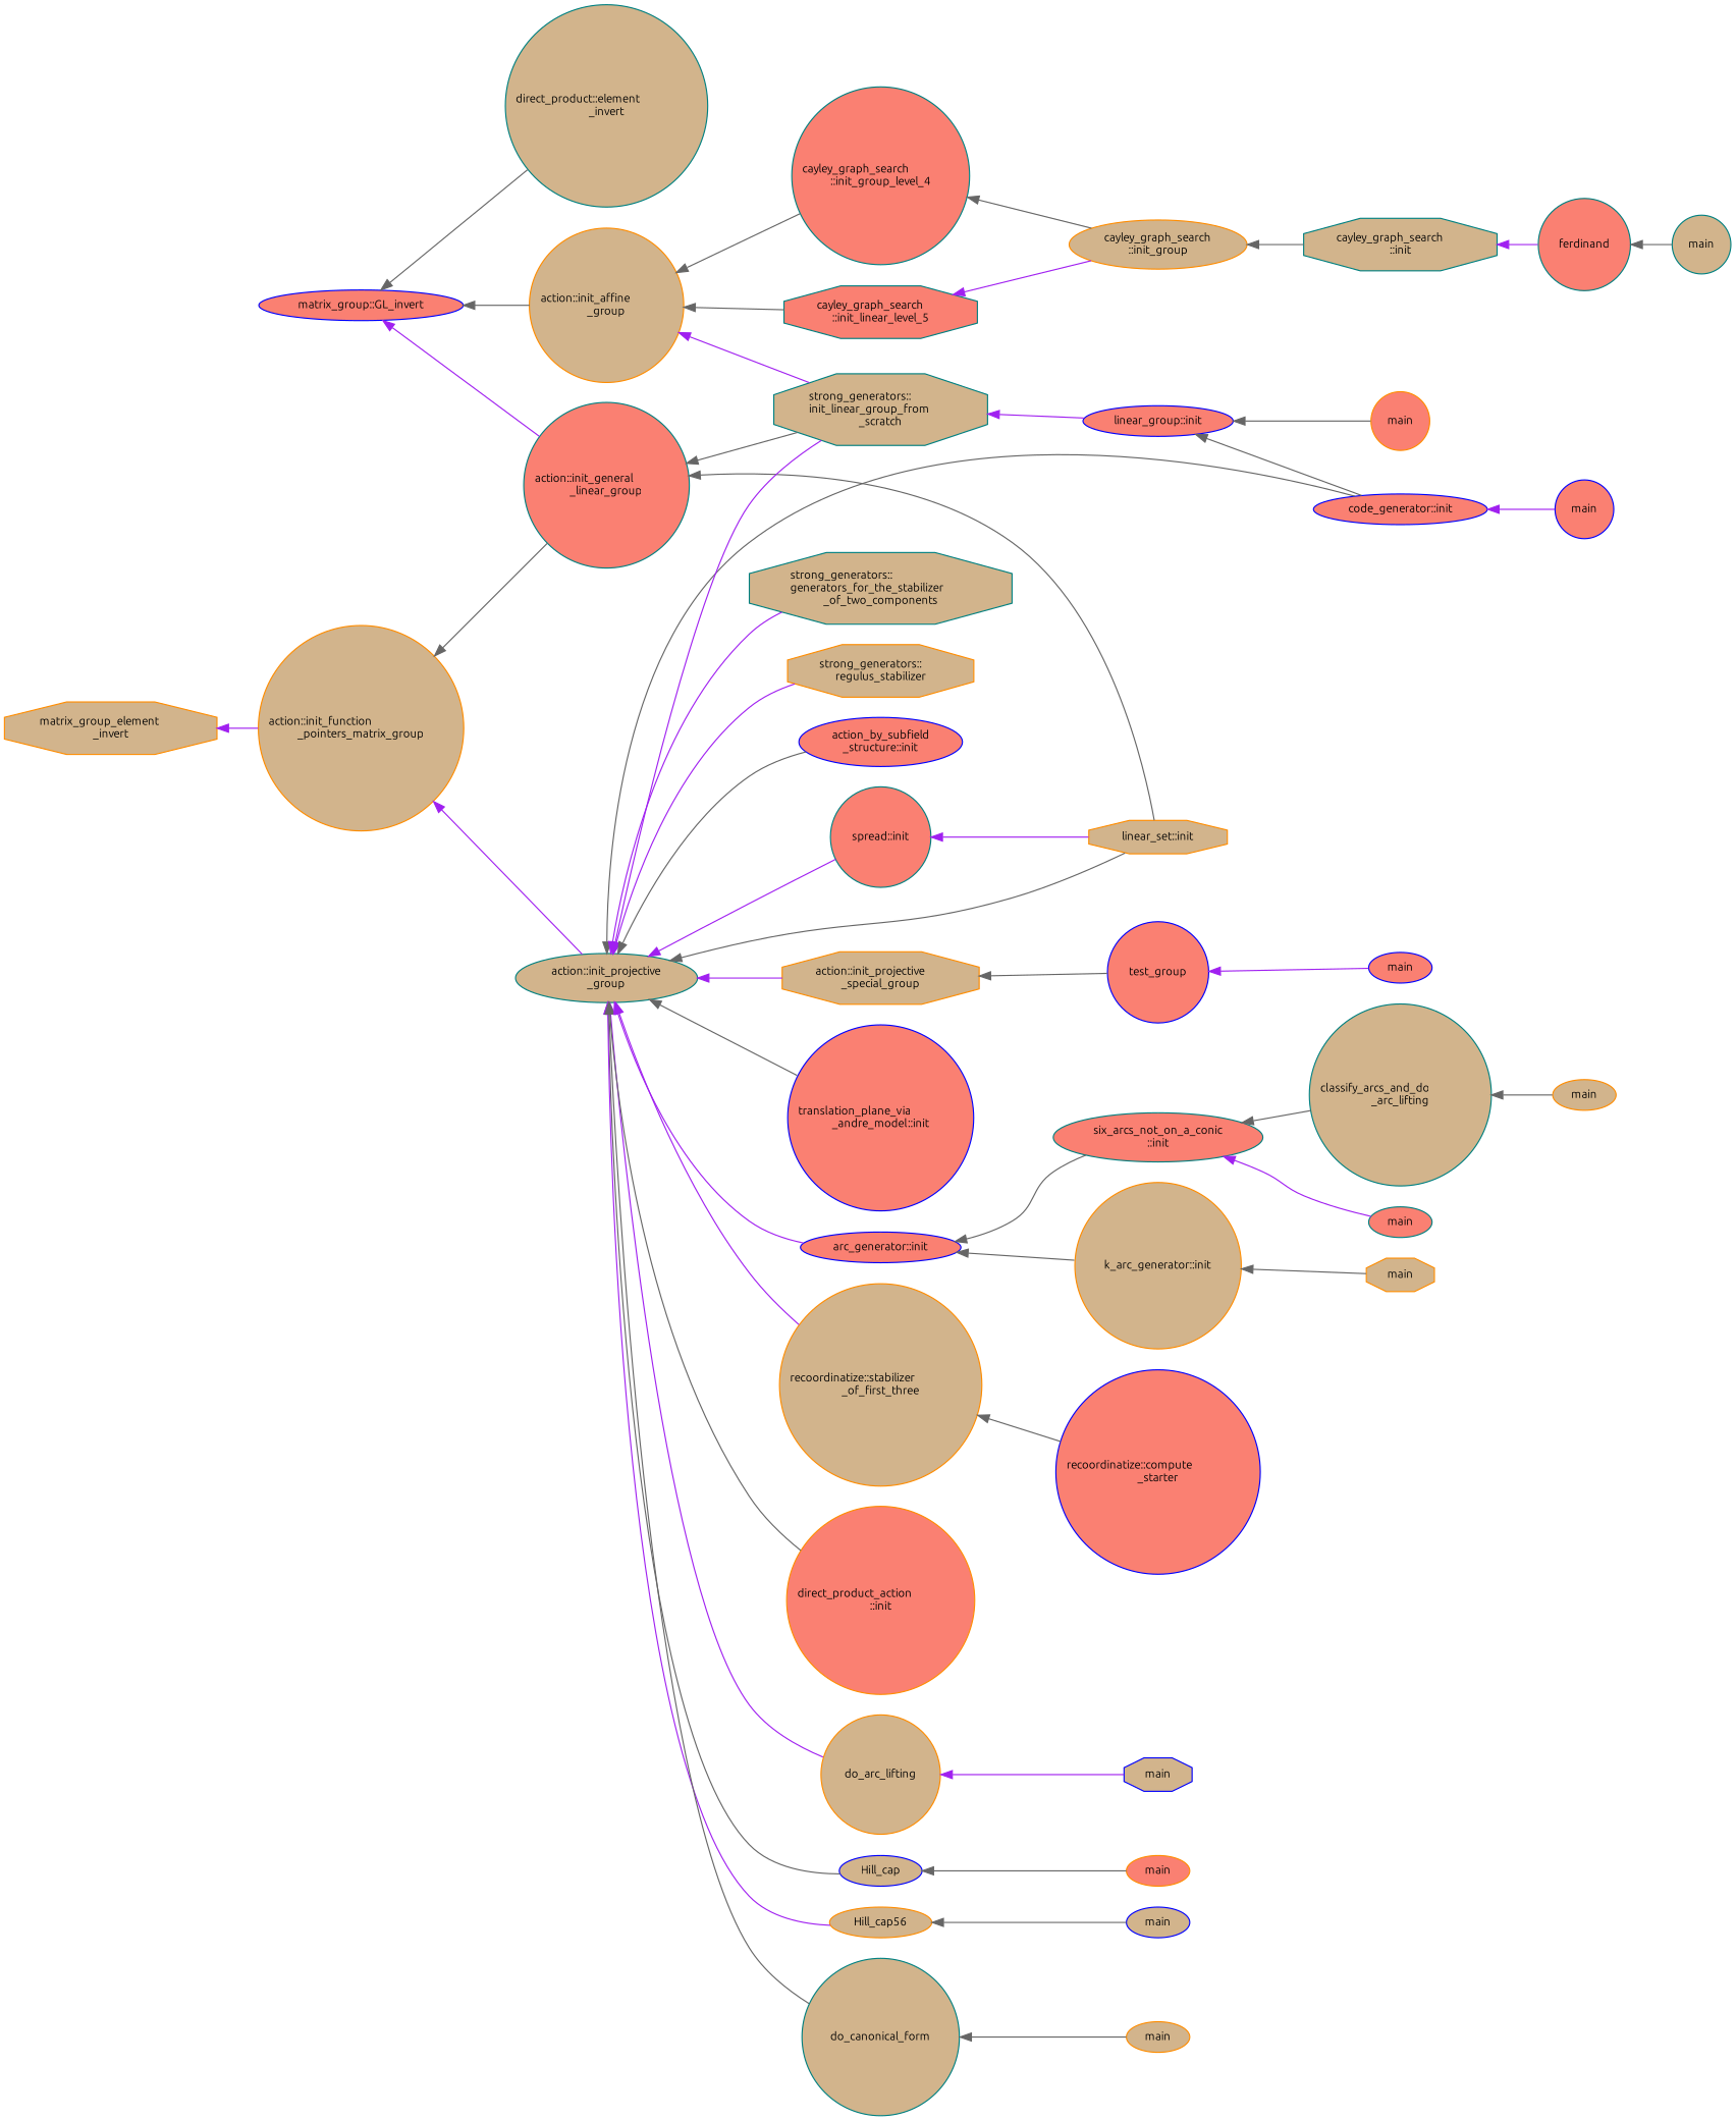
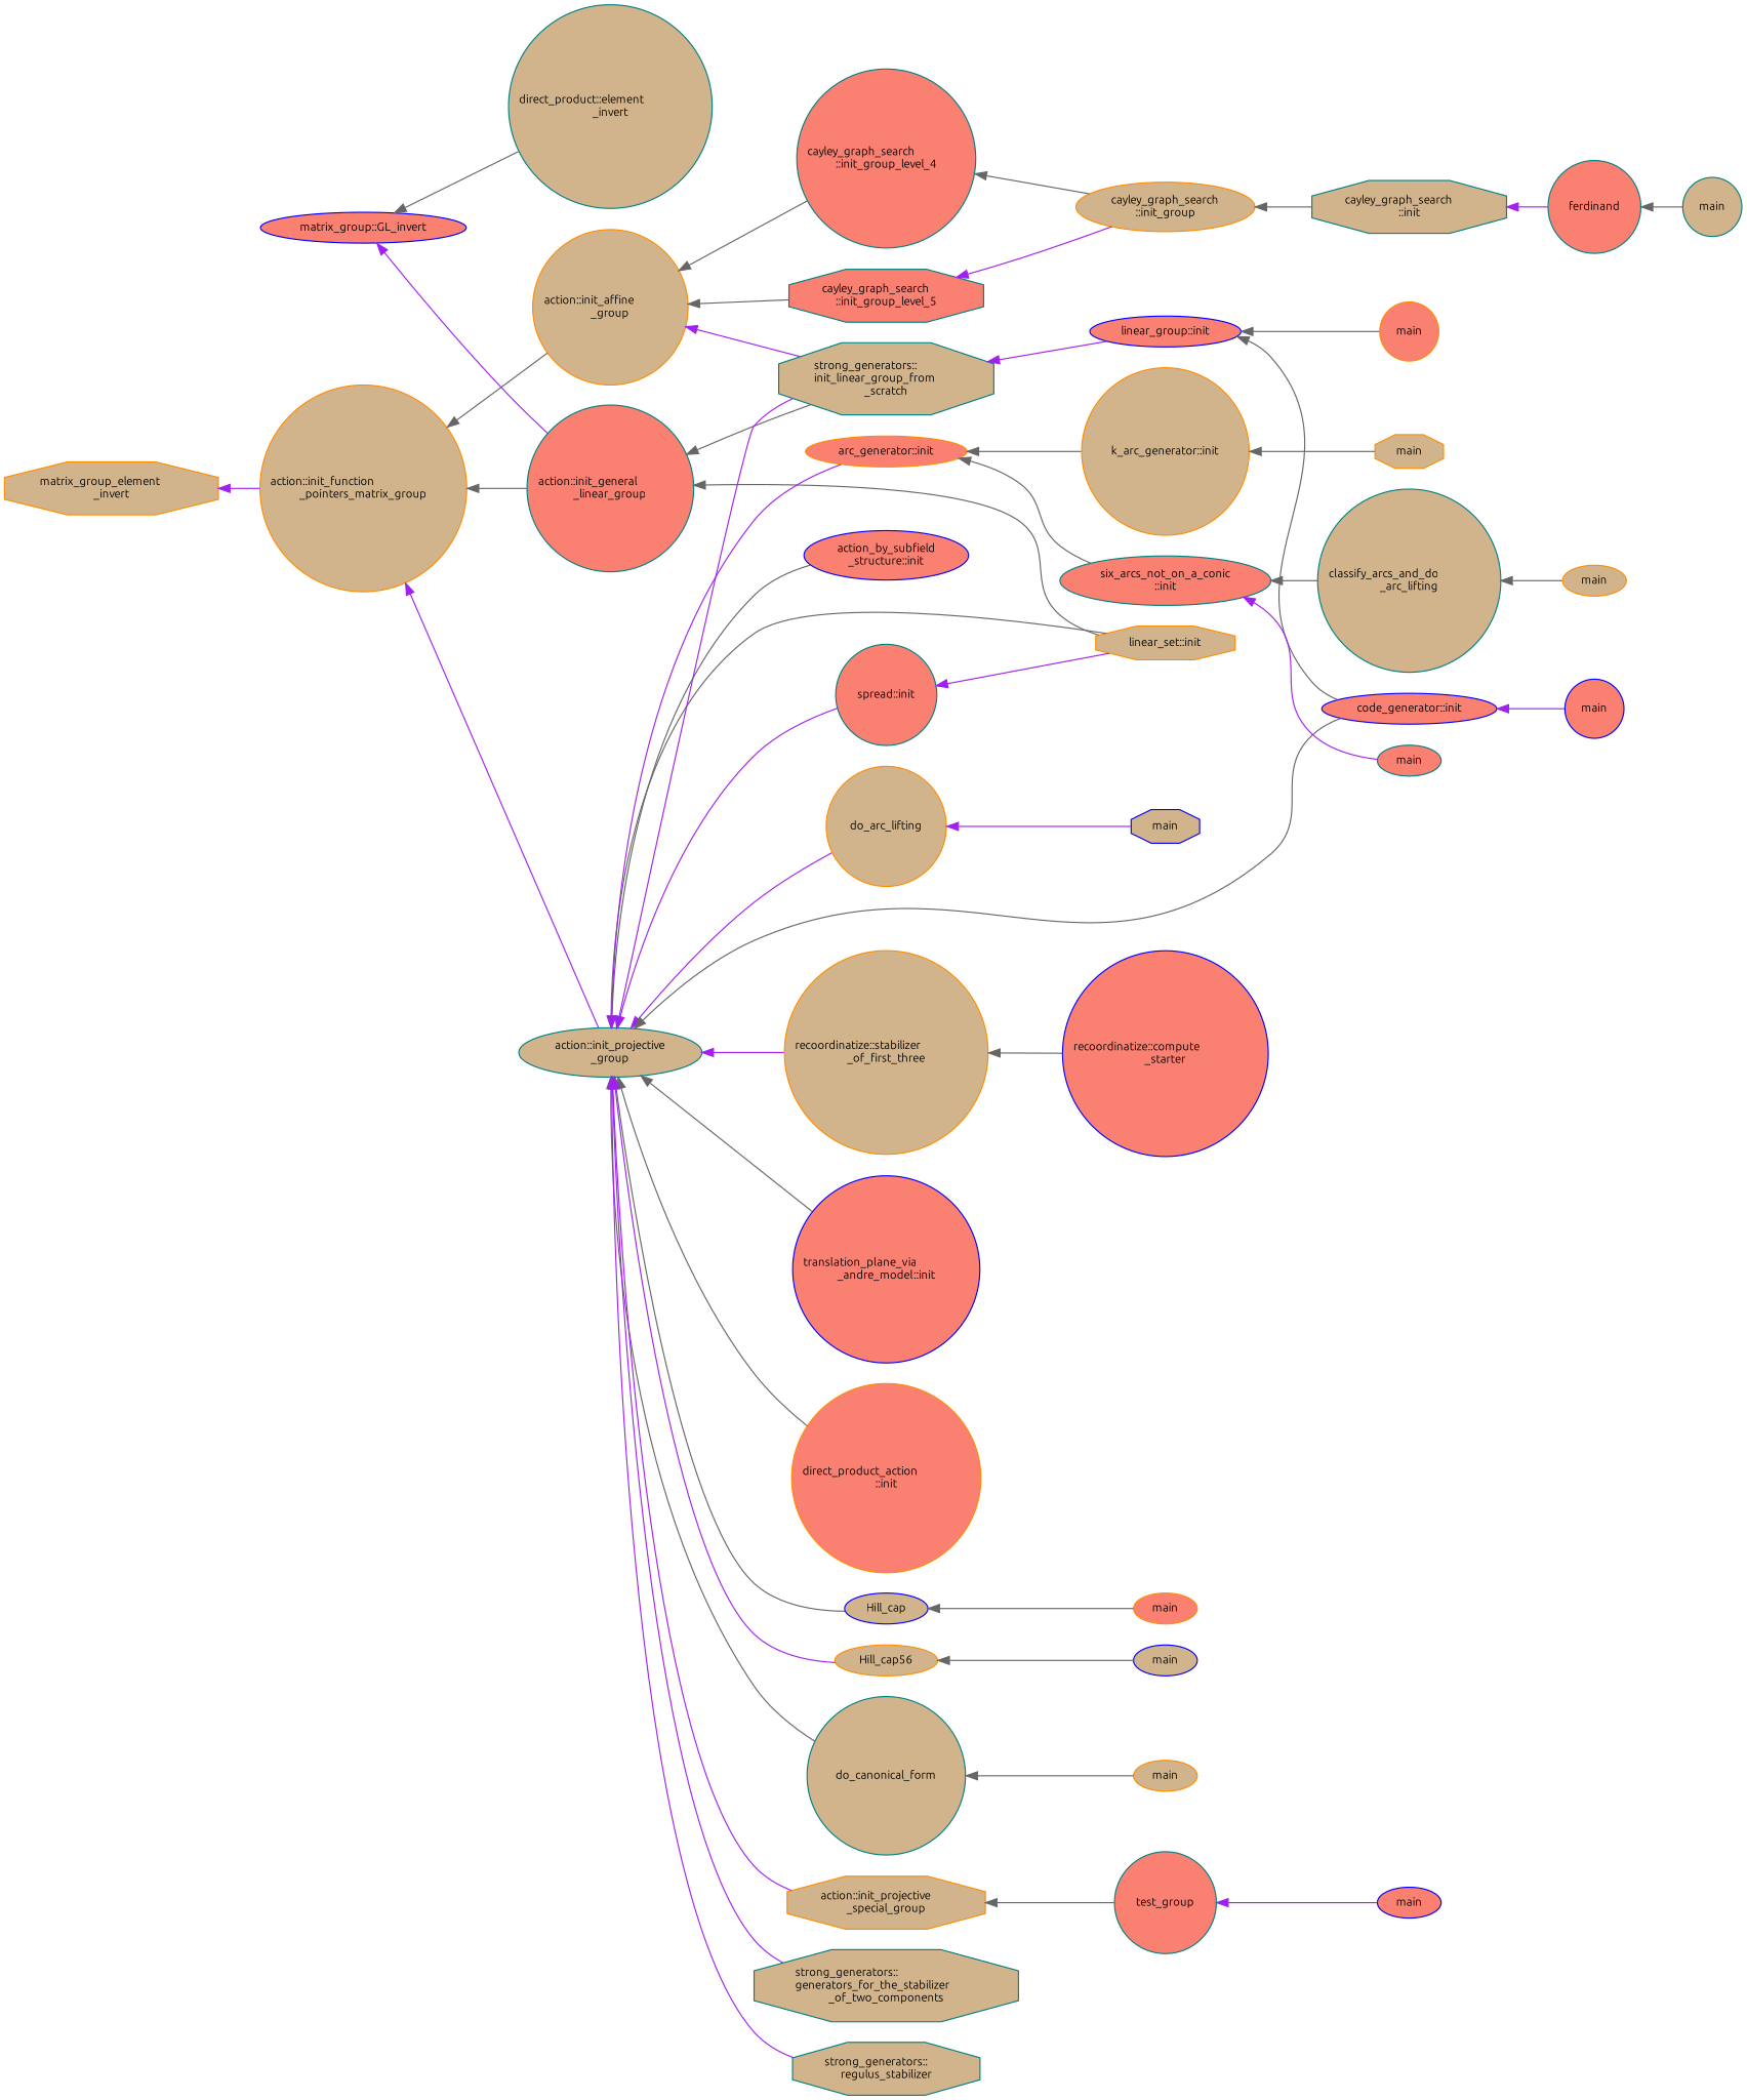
  digraph {
    fontname=Ubuntu
    rankdir=LR
    node [color=teal fillcolor=tan fontname=Ubuntu fontsize=10 shape=circle style=filled]
    edge [color=gray40 dir=back fontname=Ubuntu fontsize=10 labelfontname=Helvetica labelfontsize=10 style=solid]
    n1 [color=blue fillcolor=salmon fontcolor=black height=0.2 label="matrix_group::GL_invert" shape=ellipse width=0.4]
    n2 [height=0.2 label="direct_product::element\l_invert" width=0.4]
    n3 [fillcolor=salmon height=0.2 label="action::init_general\l_linear_group" width=0.4]
    n4 [color=darkorange height=0.2 label="matrix_group_element\l_invert" shape=octagon width=0.4]
    n5 [color=darkorange height=0.2 label="action::init_function\l_pointers_matrix_group" width=0.4]
    n6 [height=0.2 label="action::init_projective\l_group" shape=ellipse width=0.4]
    n7 [color=darkorange height=0.2 label="action::init_affine\l_group" width=0.4]
    n8 [color=darkorange height=0.2 label=do_arc_lifting width=0.4]
    n9 [color=blue fillcolor=salmon height=0.2 label="code_generator::init" shape=ellipse width=0.4]
    n10 [color=darkorange fillcolor=salmon height=0.2 label="direct_product_action\l::init" width=0.4]
    n11 [color=blue height=0.2 label=Hill_cap shape=ellipse width=0.4]
    n12 [color=darkorange height=0.2 label="linear_set::init" shape=octagon width=0.4]
    n13 [color=darkorange height=0.2 label=Hill_cap56 shape=ellipse width=0.4]
    n14 [height=0.2 label=do_canonical_form width=0.4]
    n15 [color=darkorange height=0.2 label="action::init_projective\l_special_group" shape=octagon width=0.4]
    n16 [height=0.2 label="strong_generators::\linit_linear_group_from\l_scratch" shape=octagon width=0.4]
    n17 [height=0.2 label="strong_generators::\lgenerators_for_the_stabilizer\l_of_two_components" shape=octagon width=0.4]
-   n18 [color=darkorange height=0.2 label="strong_generators::\lregulus_stabilizer" shape=octagon width=0.4]
+   n18 [height=0.2 label="strong_generators::\lregulus_stabilizer" shape=octagon width=0.4]
    n19 [color=blue fillcolor=salmon height=0.2 label="action_by_subfield\l_structure::init" shape=ellipse width=0.4]
-   n20 [color=blue fillcolor=salmon height=0.2 label="arc_generator::init" shape=ellipse width=0.4]
+   n20 [color=darkorange fillcolor=salmon height=0.2 label="arc_generator::init" shape=ellipse width=0.4]
    n21 [color=darkorange height=0.2 label="recoordinatize::stabilizer\l_of_first_three" width=0.4]
    n22 [fillcolor=salmon height=0.2 label="spread::init" width=0.4]
    n23 [color=blue fillcolor=salmon height=0.2 label="translation_plane_via\l_andre_model::init" width=0.4]
    n24 [fillcolor=salmon height=0.2 label="cayley_graph_search\l::init_group_level_4" width=0.4]
-   n25 [fillcolor=salmon height=0.2 label="cayley_graph_search\l::init_linear_level_5" shape=octagon width=0.4]
+   n25 [fillcolor=salmon height=0.2 label="cayley_graph_search\l::init_group_level_5" shape=octagon width=0.4]
    n26 [color=blue height=0.2 label=main shape=octagon width=0.4]
    n27 [color=blue fillcolor=salmon height=0.2 label=main width=0.4]
    n28 [color=darkorange fillcolor=salmon height=0.2 label=main shape=ellipse width=0.4]
    n29 [color=blue height=0.2 label=main shape=ellipse width=0.4]
    n30 [color=darkorange height=0.2 label=main shape=ellipse width=0.4]
-   n31 [color=blue fillcolor=salmon height=0.2 label=test_group width=0.4]
+   n31 [fillcolor=salmon height=0.2 label=test_group width=0.4]
    n32 [color=blue fillcolor=salmon height=0.2 label="linear_group::init" shape=ellipse width=0.4]
    n33 [color=darkorange height=0.2 label="k_arc_generator::init" width=0.4]
    n34 [fillcolor=salmon height=0.2 label="six_arcs_not_on_a_conic\l::init" shape=ellipse width=0.4]
    n35 [color=blue fillcolor=salmon height=0.2 label="recoordinatize::compute\l_starter" width=0.4]
    n36 [color=darkorange fillcolor=salmon height=0.2 label=main width=0.4]
    n37 [color=blue fillcolor=salmon height=0.2 label=main shape=ellipse width=0.4]
    n38 [color=darkorange height=0.2 label=main shape=octagon width=0.4]
    n39 [height=0.2 label="classify_arcs_and_do\l_arc_lifting" width=0.4]
    n40 [fillcolor=salmon height=0.2 label=main shape=ellipse width=0.4]
    n41 [color=darkorange height=0.2 label=main shape=ellipse width=0.4]
    n42 [color=darkorange height=0.2 label="cayley_graph_search\l::init_group" shape=ellipse width=0.4]
    n43 [height=0.2 label="cayley_graph_search\l::init" shape=octagon width=0.4]
    n44 [fillcolor=salmon height=0.2 label=ferdinand width=0.4]
    n45 [height=0.2 label=main width=0.4]
    n1 -> n2
    n1 -> n3 [color=purple]
    n3 -> n12
    n3 -> n16
    n4 -> n5 [color=purple]
    n5 -> n3
    n5 -> n6 [color=purple]
-   n1 -> n7
+   n5 -> n7
    n6 -> n8 [color=purple]
    n6 -> n9
    n6 -> n10
    n6 -> n11
    n6 -> n12
    n6 -> n13 [color=purple]
    n6 -> n14
    n6 -> n15 [color=purple]
    n6 -> n16 [color=purple]
    n6 -> n17 [color=purple]
    n6 -> n18 [color=purple]
    n6 -> n19
    n6 -> n20 [color=purple]
    n6 -> n21 [color=purple]
    n6 -> n22 [color=purple]
    n6 -> n23
    n7 -> n16 [color=purple]
    n7 -> n24
    n7 -> n25
    n8 -> n26 [color=purple]
    n9 -> n27 [color=purple]
    n11 -> n28
    n13 -> n29
    n14 -> n30
    n15 -> n31
    n16 -> n32 [color=purple]
    n20 -> n33
    n20 -> n34
    n21 -> n35
    n22 -> n12 [color=purple]
    n24 -> n42
    n25 -> n42 [color=purple]
    n31 -> n37 [color=purple]
    n32 -> n9
    n32 -> n36
    n33 -> n38
    n34 -> n39
    n34 -> n40 [color=purple]
    n39 -> n41
    n42 -> n43
    n43 -> n44 [color=purple]
    n44 -> n45
  }
